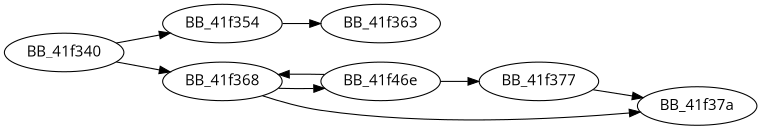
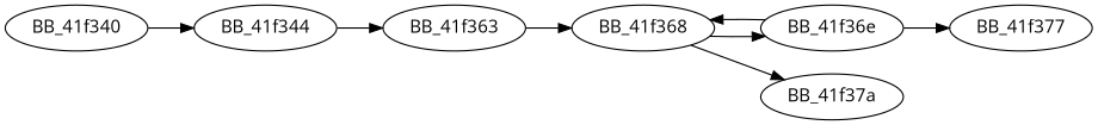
  digraph {
    fontname="Open Sans"
    rankdir=LR
    node [fontname="Open Sans"]
    edge [fontname="Open Sans"]
    BB_41f340
-   BB_41f354
+   BB_41f354 [label=BB_41f344]
    BB_41f363
    BB_41f368
-   BB_41f36e [label=BB_41f46e]
+   BB_41f36e
    BB_41f37a
    BB_41f377
    BB_41f340 -> BB_41f354
    BB_41f354 -> BB_41f363
-   BB_41f340 -> BB_41f368
+   BB_41f363 -> BB_41f368
    BB_41f368 -> BB_41f36e
    BB_41f368 -> BB_41f37a
    BB_41f36e -> BB_41f368
    BB_41f36e -> BB_41f377
-   BB_41f377 -> BB_41f37a
  }
